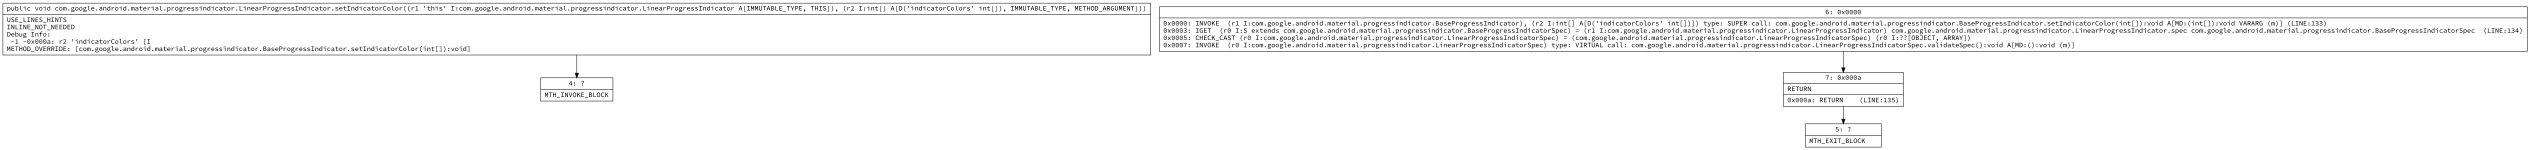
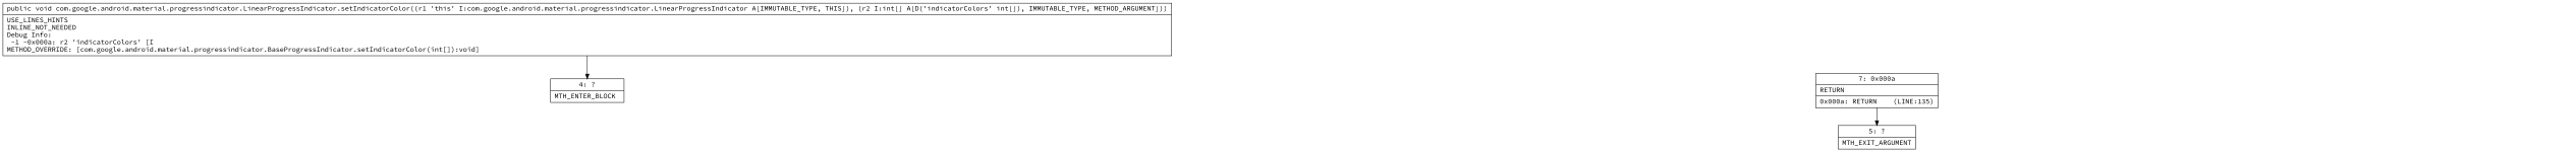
  digraph {
    fontname="Source Code Pro"
    node [fontname="Source Code Pro" shape=record]
    edge [fontname="Source Code Pro"]
-   n1 [label="{4\:\ ?|MTH_INVOKE_BLOCK\l}"]
-   n2 [label="{6\:\ 0x0000|0x0000: INVOKE  (r1 I:com.google.android.material.progressindicator.BaseProgressIndicator), (r2 I:int[] A[D('indicatorColors' int[])]) type: SUPER call: com.google.android.material.progressindicator.BaseProgressIndicator.setIndicatorColor(int[]):void A[MD:(int[]):void VARARG (m)] (LINE:133)\l0x0003: IGET  (r0 I:S extends com.google.android.material.progressindicator.BaseProgressIndicatorSpec) = (r1 I:com.google.android.material.progressindicator.LinearProgressIndicator) com.google.android.material.progressindicator.LinearProgressIndicator.spec com.google.android.material.progressindicator.BaseProgressIndicatorSpec  (LINE:134)\l0x0005: CHECK_CAST (r0 I:com.google.android.material.progressindicator.LinearProgressIndicatorSpec) = (com.google.android.material.progressindicator.LinearProgressIndicatorSpec) (r0 I:??[OBJECT, ARRAY]) \l0x0007: INVOKE  (r0 I:com.google.android.material.progressindicator.LinearProgressIndicatorSpec) type: VIRTUAL call: com.google.android.material.progressindicator.LinearProgressIndicatorSpec.validateSpec():void A[MD:():void (m)]\l}"]
+   n1 [label="{4\:\ ?|MTH_ENTER_BLOCK\l}"]
    n3 [label="{7\:\ 0x000a|RETURN\l|0x000a: RETURN    (LINE:135)\l}"]
-   n4 [label="{5\:\ ?|MTH_EXIT_BLOCK\l}"]
+   n4 [label="{5\:\ ?|MTH_EXIT_ARGUMENT\l}"]
    n5 [label="{public void com.google.android.material.progressindicator.LinearProgressIndicator.setIndicatorColor((r1 'this' I:com.google.android.material.progressindicator.LinearProgressIndicator A[IMMUTABLE_TYPE, THIS]), (r2 I:int[] A[D('indicatorColors' int[]), IMMUTABLE_TYPE, METHOD_ARGUMENT]))  | USE_LINES_HINTS\lINLINE_NOT_NEEDED\lDebug Info:\l  \-1 \-0x000a: r2 'indicatorColors' [I\lMETHOD_OVERRIDE: [com.google.android.material.progressindicator.BaseProgressIndicator.setIndicatorColor(int[]):void]\l}"]
-   n2 -> n3
    n3 -> n4
    n5 -> n1
  }
